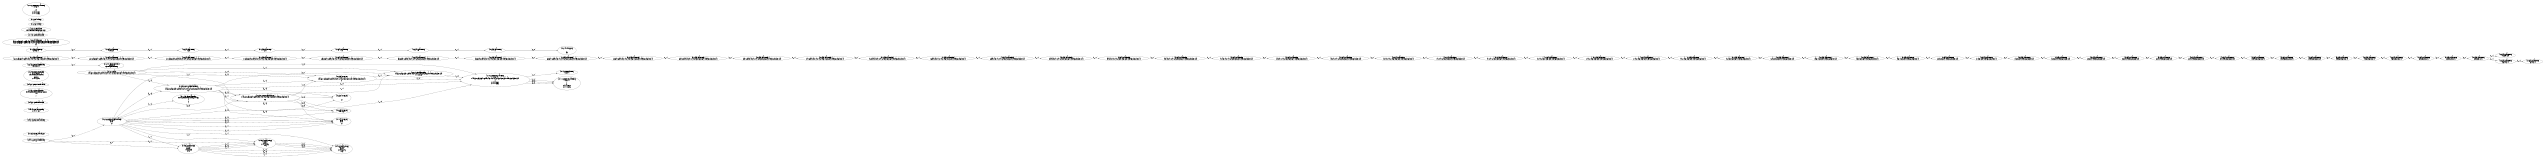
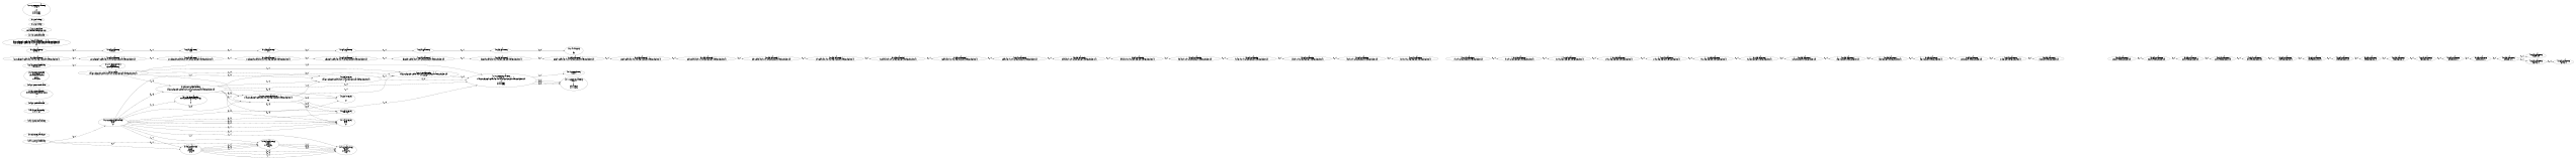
  digraph {
    rankdir=LR
    n1 [label="4577216.main\n04f483018f53c35976cfd9c4b5191279761a351b3e135a70ae9c5c2b53be154b"]
    n2 [label="4216923.GetModuleFileNameA\n0\n04f483018f53c35976cfd9c4b5191279761a351b3e135a70ae9c5c2b53be154b\n261"]
    n3 [label="4216500.GetLongPathNameA\n04f483018f53c35976cfd9c4b5191279761a351b3e135a70ae9c5c2b53be154b\n\n261"]
    n4 [label="4216635.lstrcpynA\n04\n04f483018f53c35976cfd9c4b5191279761a351b3e135a70ae9c5c2b53be154b\n3"]
    n5 [label="4216713.FindFirstFileA\n04f483018f53c35976cfd9c4b5191279761a351b3e135a70ae9c5c2b53be154b\n2147412422"]
    n6 [label="4217086.RegQueryValueExA\n4216271\n04f483018f53c35976cfd9c4b5191279761a351b3e135a70ae9c5c2b53be154b\n0\n0\n2147413062\n2147413056"]
    n7 [label="4217179.lstrcpynA\nPZM\nPZM\n261"]
    n8 [label="4216843.lstrcpynA\n0404261"]
    n9 [label="4216522.lstrcpynA\n\n\n261"]
    n10 [label="4217150.RegCloseKey\n4216271"]
    n11 [label="4217116.RegQueryValueExA\n4216271\n\n0\n0\n2147413062\n2147413056"]
    n12 [label="4219916.GetModuleHandleA\n0"]
    n13 [label="4216266.GetModuleFileNameA\n4194304\nPZM\n261"]
    n14 [label="4219234.LoadStringA\n4194304\n65503\n2147413396\n4096"]
    n15 [label="4219234.LoadStringA\n4194304\n65502\n2147413396\n4096"]
    n16 [label="4219234.LoadStringA\n4194304\n65500\n2147413396\n4096"]
    n17 [label="4217198.GetLocaleInfoA\nretval_GetThreadLocale_32799_32\n3\n\n5"]
    n18 [label="4207805.GetKeyboardType\n0"]
    n19 [label="4219575.GetCommandLineA\n"]
    n20 [label="4199190.GetStartupInfoA\n2147417460"]
    n21 [label="4219657.GetThreadLocale\n"]
    n22 [label="4219310.GetLocaleInfoA\nretval_GetThreadLocale_32768_32\n4100\n\n7"]
    n23 [label="4219672.GetCurrentThreadId\n"]
    n24 [label="4216953.RegOpenKeyExA\n2147483649\nSoftware\Borland\Locales\n0\n983065\n2147413072"]
    n25 [label="4216453.GetModuleHandleA\nkernel32.dll"]
    n26 [label="4216470.GetProcAddress\n6295592\nGetLongPathNameA"]
    n27 [label="4216396.CharNextA\n483018f53c35976cfd9c4b5191279761a351b3e135a70ae9c5c2b53be154b"]
    n28 [label="4216396.CharNextA\n83018f53c35976cfd9c4b5191279761a351b3e135a70ae9c5c2b53be154b"]
    n29 [label="4216396.CharNextA\n3018f53c35976cfd9c4b5191279761a351b3e135a70ae9c5c2b53be154b"]
    n30 [label="4216396.CharNextA\n018f53c35976cfd9c4b5191279761a351b3e135a70ae9c5c2b53be154b"]
    n31 [label="4216396.CharNextA\n18f53c35976cfd9c4b5191279761a351b3e135a70ae9c5c2b53be154b"]
    n32 [label="4216396.CharNextA\n8f53c35976cfd9c4b5191279761a351b3e135a70ae9c5c2b53be154b"]
    n33 [label="4216396.CharNextA\nf53c35976cfd9c4b5191279761a351b3e135a70ae9c5c2b53be154b"]
    n34 [label="4216396.CharNextA\n53c35976cfd9c4b5191279761a351b3e135a70ae9c5c2b53be154b"]
    n35 [label="4216396.CharNextA\n3c35976cfd9c4b5191279761a351b3e135a70ae9c5c2b53be154b"]
    n36 [label="4216396.CharNextA\nc35976cfd9c4b5191279761a351b3e135a70ae9c5c2b53be154b"]
    n37 [label="4216396.CharNextA\n35976cfd9c4b5191279761a351b3e135a70ae9c5c2b53be154b"]
    n38 [label="4216396.CharNextA\n5976cfd9c4b5191279761a351b3e135a70ae9c5c2b53be154b"]
    n39 [label="4216396.CharNextA\n976cfd9c4b5191279761a351b3e135a70ae9c5c2b53be154b"]
    n40 [label="4216396.CharNextA\n76cfd9c4b5191279761a351b3e135a70ae9c5c2b53be154b"]
    n41 [label="4216396.CharNextA\n6cfd9c4b5191279761a351b3e135a70ae9c5c2b53be154b"]
    n42 [label="4216396.CharNextA\ncfd9c4b5191279761a351b3e135a70ae9c5c2b53be154b"]
    n43 [label="4216396.CharNextA\nfd9c4b5191279761a351b3e135a70ae9c5c2b53be154b"]
    n44 [label="4216396.CharNextA\nd9c4b5191279761a351b3e135a70ae9c5c2b53be154b"]
    n45 [label="4216396.CharNextA\n9c4b5191279761a351b3e135a70ae9c5c2b53be154b"]
    n46 [label="4216396.CharNextA\nc4b5191279761a351b3e135a70ae9c5c2b53be154b"]
    n47 [label="4216396.CharNextA\n4b5191279761a351b3e135a70ae9c5c2b53be154b"]
    n48 [label="4216396.CharNextA\nb5191279761a351b3e135a70ae9c5c2b53be154b"]
    n49 [label="4216396.CharNextA\n5191279761a351b3e135a70ae9c5c2b53be154b"]
    n50 [label="4216396.CharNextA\n191279761a351b3e135a70ae9c5c2b53be154b"]
    n51 [label="4216396.CharNextA\n91279761a351b3e135a70ae9c5c2b53be154b"]
    n52 [label="4216396.CharNextA\n1279761a351b3e135a70ae9c5c2b53be154b"]
    n53 [label="4216396.CharNextA\n279761a351b3e135a70ae9c5c2b53be154b"]
    n54 [label="4216396.CharNextA\n79761a351b3e135a70ae9c5c2b53be154b"]
    n55 [label="4216396.CharNextA\n9761a351b3e135a70ae9c5c2b53be154b"]
    n56 [label="4216396.CharNextA\n761a351b3e135a70ae9c5c2b53be154b"]
    n57 [label="4216396.CharNextA\n61a351b3e135a70ae9c5c2b53be154b"]
    n58 [label="4216396.CharNextA\n1a351b3e135a70ae9c5c2b53be154b"]
    n59 [label="4216396.CharNextA\na351b3e135a70ae9c5c2b53be154b"]
    n60 [label="4216396.CharNextA\n351b3e135a70ae9c5c2b53be154b"]
    n61 [label="4216396.CharNextA\n51b3e135a70ae9c5c2b53be154b"]
    n62 [label="4216396.CharNextA\n1b3e135a70ae9c5c2b53be154b"]
-   n63 [label="4216396.CharNextA\nb3e135a70ae9c5c2b53be154b"]
    n64 [label="4216396.CharNextA\n3e135a70ae9c5c2b53be154b"]
    n65 [label="4216396.CharNextA\ne135a70ae9c5c2b53be154b"]
    n66 [label="4216396.CharNextA\n135a70ae9c5c2b53be154b"]
    n67 [label="4216396.CharNextA\n35a70ae9c5c2b53be154b"]
    n68 [label="4216396.CharNextA\n5a70ae9c5c2b53be154b"]
    n69 [label="4216396.CharNextA\na70ae9c5c2b53be154b"]
    n70 [label="4216336.CharNextA\n70ae9c5c2b53be154b"]
    n71 [label="4216396.CharNextA\n0ae9c5c2b53be154b"]
    n72 [label="4216396.CharNextA\nae9c5c2b53be154b"]
    n73 [label="4216396.CharNextA\ne9c5c2b53be154b"]
    n74 [label="4216396.CharNextA\n9c5c2b53be154b"]
    n75 [label="4216396.CharNextA\nc5c2b53be154b"]
    n76 [label="4216396.CharNextA\n5c2b53be154b"]
    n77 [label="4216396.CharNextA\nc2b53be154b"]
    n78 [label="4216396.CharNextA\n2b53be154b"]
    n79 [label="4216396.CharNextA\nb53be154b"]
    n80 [label="4216396.CharNextA\n53be154b"]
    n81 [label="4216396.CharNextA\n3be154b"]
    n82 [label="4216396.CharNextA\nbe154b"]
    n83 [label="4216396.CharNextA\ne154b"]
    n84 [label="4216396.CharNextA\n154b"]
    n85 [label="4216396.CharNextA\n54b"]
    n86 [label="4216396.CharNextA\n4b"]
    n87 [label="4216396.CharNextA\nb"]
    n88 [label="4216790.lstrcpynA\n\n\n258"]
    n89 [label="4216694.lstrcpynA\nf483018f53c35976cfd9c4b5191279761a351b3e135a70ae9c5c2b53be154b\nf483018f53c35976cfd9c4b5191279761a351b3e135a70ae9c5c2b53be154b\n63"]
    n90 [label="4217192.GetThreadLocale\n"]
    n91 [label="4216726.FindClose\nretval_FindFirstFileA_32812_31"]
    n92 [label="4216738.lstrlenA\n"]
    n93 [label="4216802.lstrlenA\n"]
    n94 [label="4217086.RegQueryValueExA\n4216271\n\n0\n0\n2147413062\n2147413056"]
    n1 -> n2 [label="(1-->2)"]
    n1 -> n3 [label="(1-->1)"]
    n1 -> n4 [label="(1-->2)"]
    n1 -> n5 [label="(1-->1)"]
    n1 -> n6 [label="(1-->2)"]
    n2 -> n3 [label="(2-->1)"]
    n2 -> n3 [label="(3-->3)"]
    n2 -> n4 [label="(2-->2)"]
    n2 -> n5 [label="(2-->1)"]
    n2 -> n6 [label="(2-->2)"]
    n2 -> n7 [label="(3-->3)"]
    n2 -> n8 [label="(3-->3)"]
    n2 -> n9 [label="(3-->3)"]
    n3 -> n4 [label="(1-->2)"]
    n3 -> n5 [label="(1-->1)"]
    n3 -> n6 [label="(1-->2)"]
    n3 -> n7 [label="(3-->3)"]
    n3 -> n8 [label="(3-->3)"]
    n3 -> n9 [label="(3-->3)"]
    n4 -> n5 [label="(2-->1)"]
    n4 -> n6 [label="(2-->2)"]
    n5 -> n6 [label="(1-->2)"]
    n6 -> n10 [label="(1-->1)"]
    n6 -> n11 [label="(1-->1)"]
    n6 -> n11 [label="(5-->5)"]
    n6 -> n11 [label="(6-->6)"]
    n12 -> n13 [label="(0-->1)"]
    n12 -> n14 [label="(0-->1)"]
    n12 -> n15 [label="(0-->1)"]
    n13 -> n2 [label="(3-->3)"]
    n13 -> n3 [label="(3-->3)"]
    n13 -> n4 [label="(0-->3)"]
    n13 -> n7 [label="(2-->1)"]
    n13 -> n7 [label="(2-->2)"]
    n13 -> n7 [label="(3-->3)"]
    n13 -> n7 [label="(2-->0)"]
    n13 -> n8 [label="(3-->3)"]
    n13 -> n9 [label="(3-->3)"]
    n13 -> n14 [label="(1-->1)"]
    n13 -> n15 [label="(1-->1)"]
    n13 -> n16 [label="(1-->1)"]
    n13 -> n17 [label="(0-->2)"]
    n14 -> n15 [label="(1-->1)"]
    n14 -> n15 [label="(3-->3)"]
    n14 -> n15 [label="(4-->4)"]
    n14 -> n16 [label="(1-->1)"]
    n14 -> n16 [label="(3-->3)"]
    n14 -> n16 [label="(4-->4)"]
    n15 -> n16 [label="(1-->1)"]
    n15 -> n16 [label="(3-->3)"]
    n15 -> n16 [label="(4-->4)"]
    n25 -> n26 [label="(0-->1)"]
    n27 -> n28 [label="(0-->1)"]
    n28 -> n29 [label="(0-->1)"]
    n29 -> n30 [label="(0-->1)"]
    n30 -> n31 [label="(0-->1)"]
    n31 -> n32 [label="(0-->1)"]
    n32 -> n33 [label="(0-->1)"]
    n33 -> n34 [label="(0-->1)"]
    n34 -> n35 [label="(0-->1)"]
    n35 -> n36 [label="(0-->1)"]
    n36 -> n37 [label="(0-->1)"]
    n37 -> n38 [label="(0-->1)"]
    n38 -> n39 [label="(0-->1)"]
    n39 -> n40 [label="(0-->1)"]
    n40 -> n41 [label="(0-->1)"]
    n41 -> n42 [label="(0-->1)"]
    n42 -> n43 [label="(0-->1)"]
    n43 -> n44 [label="(0-->1)"]
    n44 -> n45 [label="(0-->1)"]
    n45 -> n46 [label="(0-->1)"]
    n46 -> n47 [label="(0-->1)"]
    n47 -> n48 [label="(0-->1)"]
-   n48 -> n49 [label="(0-->1)"]
    n49 -> n50 [label="(0-->1)"]
    n50 -> n51 [label="(0-->1)"]
    n51 -> n52 [label="(0-->1)"]
    n52 -> n53 [label="(0-->1)"]
    n53 -> n54 [label="(0-->1)"]
    n54 -> n55 [label="(0-->1)"]
    n55 -> n56 [label="(0-->1)"]
    n56 -> n57 [label="(0-->1)"]
    n57 -> n58 [label="(0-->1)"]
    n58 -> n59 [label="(0-->1)"]
    n59 -> n60 [label="(0-->1)"]
    n60 -> n61 [label="(0-->1)"]
    n61 -> n62 [label="(0-->1)"]
-   n62 -> n63 [label="(0-->1)"]
-   n63 -> n64 [label="(0-->1)"]
    n64 -> n65 [label="(0-->1)"]
    n65 -> n66 [label="(0-->1)"]
    n66 -> n67 [label="(0-->1)"]
    n67 -> n68 [label="(0-->1)"]
    n68 -> n69 [label="(0-->1)"]
    n69 -> n70 [label="(0-->1)"]
    n70 -> n71 [label="(0-->1)"]
    n71 -> n72 [label="(0-->1)"]
    n72 -> n73 [label="(0-->1)"]
    n73 -> n74 [label="(0-->1)"]
    n74 -> n75 [label="(0-->1)"]
    n75 -> n76 [label="(0-->1)"]
    n76 -> n77 [label="(0-->1)"]
    n77 -> n78 [label="(0-->1)"]
    n77 -> n79 [label="(0-->1)"]
    n79 -> n80 [label="(0-->1)"]
    n81 -> n82 [label="(0-->1)"]
    n82 -> n83 [label="(0-->1)"]
    n83 -> n84 [label="(0-->1)"]
    n84 -> n85 [label="(0-->1)"]
    n85 -> n86 [label="(0-->1)"]
    n86 -> n87 [label="(0-->1)"]
    n87 -> n88 [label="(0-->0)"]
  }
